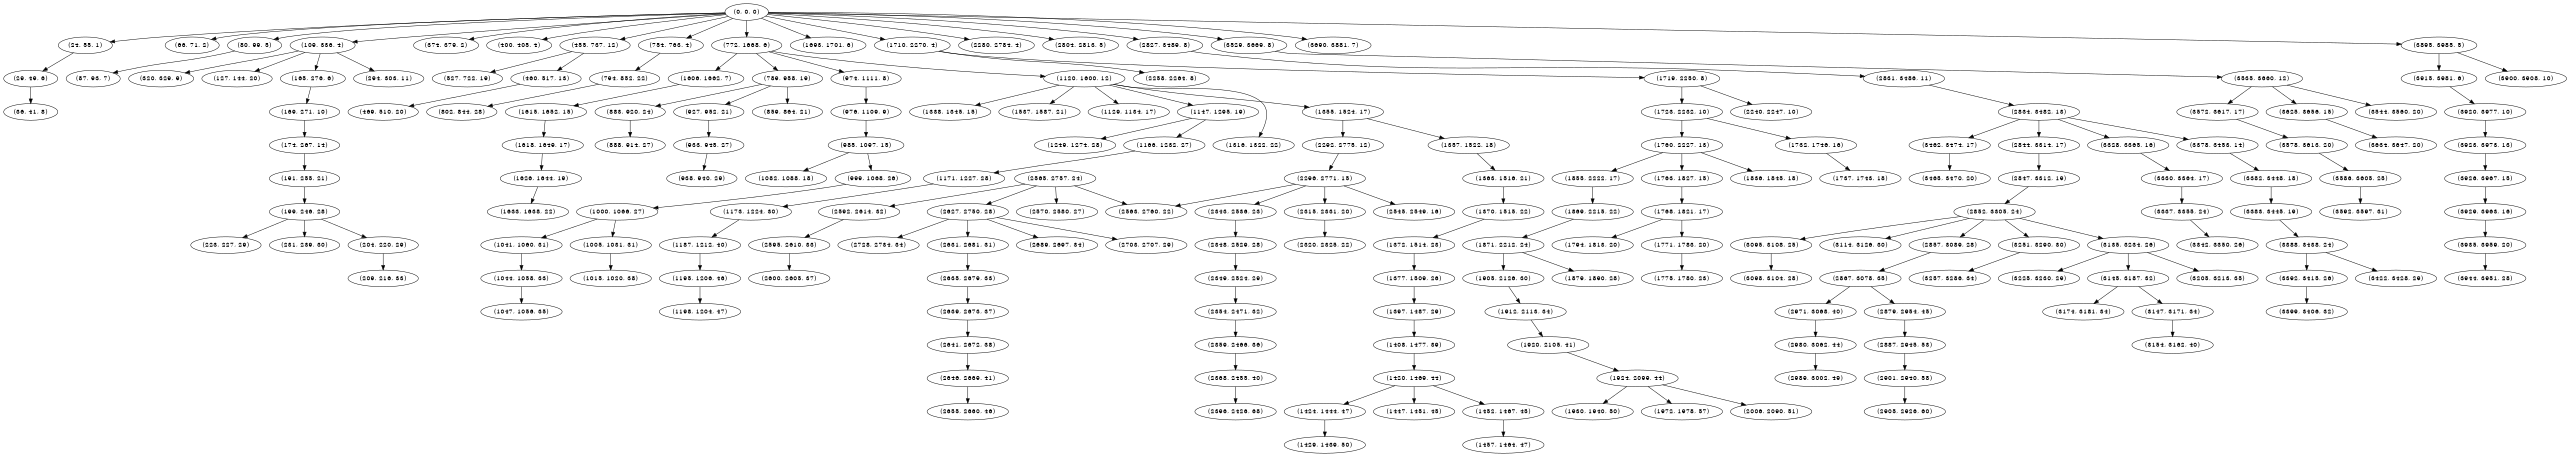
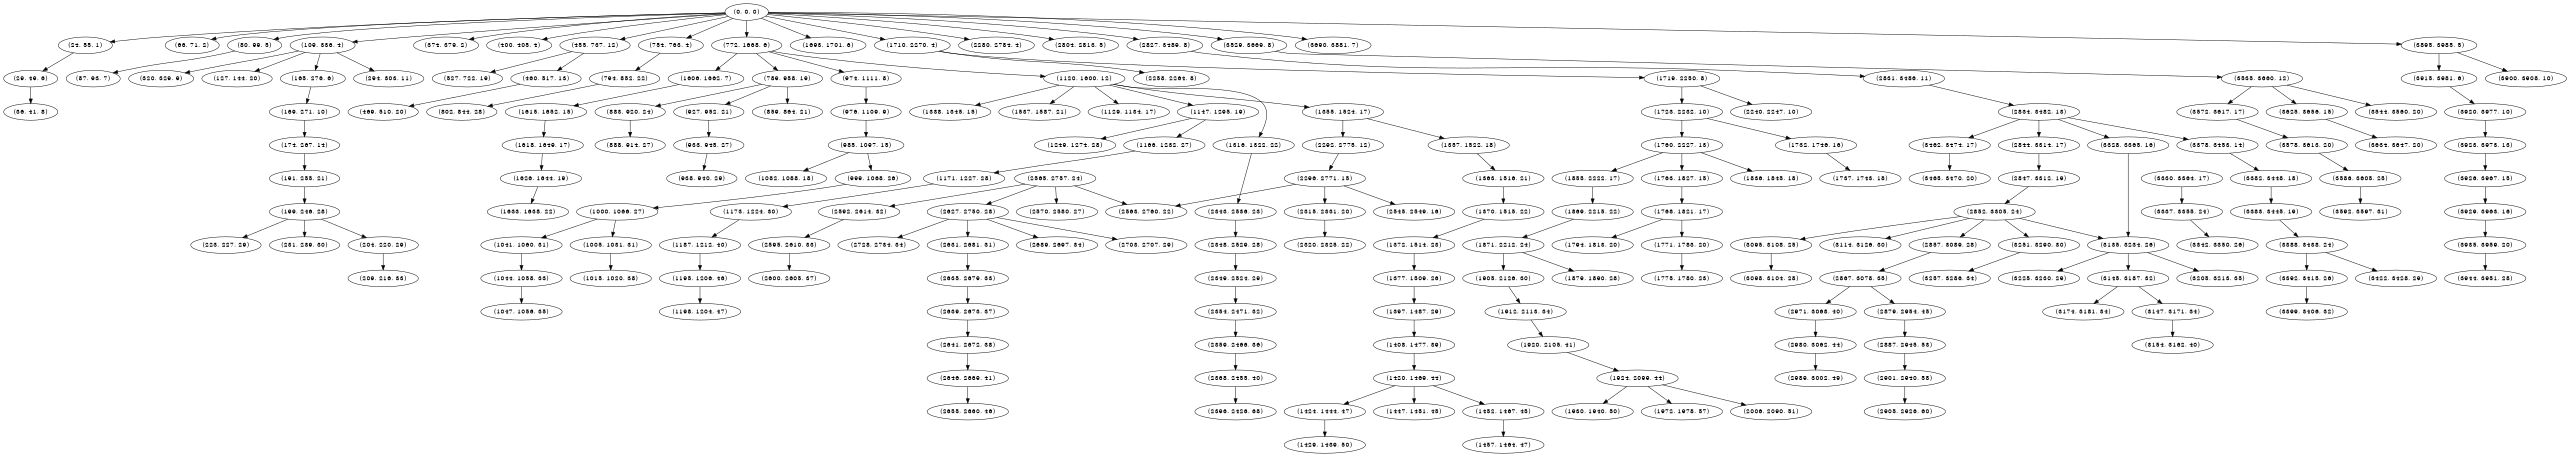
  digraph {
    "(0, 0, 0)"
    "(24, 55, 1)"
    "(66, 71, 2)"
    "(80, 99, 5)"
    "(109, 336, 4)"
    "(374, 379, 2)"
    "(400, 405, 4)"
    "(455, 737, 12)"
    "(754, 763, 4)"
    "(772, 1668, 6)"
    "(1693, 1701, 6)"
    "(1710, 2270, 4)"
    "(2280, 2784, 4)"
    "(2804, 2813, 5)"
    "(2827, 3489, 8)"
    "(3529, 3669, 8)"
    "(3690, 3881, 7)"
    "(3895, 3985, 5)"
    "(29, 49, 6)"
    "(87, 93, 7)"
    "(127, 144, 20)"
    "(165, 276, 6)"
    "(294, 303, 11)"
    "(320, 329, 9)"
    "(460, 517, 13)"
    "(527, 722, 19)"
    "(794, 852, 22)"
    "(789, 958, 19)"
    "(974, 1111, 8)"
    "(1120, 1600, 12)"
    "(1606, 1662, 7)"
    "(1719, 2250, 8)"
    "(2258, 2264, 8)"
    "(2831, 3486, 11)"
    "(3535, 3660, 12)"
    "(3900, 3908, 10)"
    "(3915, 3981, 6)"
    "(36, 41, 8)"
    "(169, 271, 10)"
    "(174, 267, 14)"
    "(191, 255, 21)"
    "(199, 246, 28)"
    "(204, 220, 29)"
    "(223, 227, 29)"
    "(231, 239, 30)"
    "(209, 216, 33)"
    "(469, 510, 20)"
    "(859, 864, 21)"
    "(883, 920, 24)"
    "(927, 952, 21)"
    "(976, 1109, 9)"
    "(1129, 1134, 17)"
    "(1147, 1295, 19)"
    "(1316, 1322, 22)"
    "(1338, 1345, 15)"
    "(1355, 1524, 17)"
    "(1537, 1587, 21)"
    "(1615, 1652, 15)"
    "(802, 844, 28)"
    "(888, 914, 27)"
    "(933, 945, 27)"
    "(938, 940, 29)"
    "(985, 1097, 15)"
    "(999, 1068, 26)"
    "(1082, 1088, 18)"
    "(1000, 1066, 27)"
    "(1005, 1031, 31)"
    "(1041, 1060, 31)"
    "(1015, 1020, 38)"
    "(1044, 1058, 33)"
    "(1047, 1056, 35)"
    "(1166, 1232, 27)"
    "(1249, 1274, 28)"
    "(1357, 1522, 18)"
    "(2292, 2775, 12)"
    "(1171, 1227, 28)"
    "(1173, 1224, 30)"
    "(1187, 1212, 40)"
    "(1195, 1206, 46)"
    "(1198, 1204, 47)"
    "(1363, 1516, 21)"
    "(1370, 1515, 22)"
    "(1372, 1514, 23)"
    "(1377, 1509, 26)"
    "(1397, 1487, 29)"
    "(1408, 1477, 39)"
    "(1420, 1469, 44)"
    "(1424, 1444, 47)"
    "(1447, 1451, 45)"
    "(1452, 1467, 45)"
    "(1429, 1439, 50)"
    "(1457, 1464, 47)"
    "(1618, 1649, 17)"
    "(1626, 1644, 19)"
    "(1633, 1638, 22)"
    "(1723, 2232, 10)"
    "(2240, 2247, 10)"
    "(1732, 1746, 16)"
    "(1760, 2227, 13)"
    "(1737, 1743, 18)"
    "(1763, 1827, 15)"
    "(1836, 1845, 18)"
    "(1855, 2222, 17)"
    "(1768, 1821, 17)"
    "(1869, 2215, 22)"
    "(1771, 1783, 20)"
    "(1794, 1813, 20)"
    "(1775, 1780, 23)"
    "(1871, 2212, 24)"
    "(1879, 1890, 28)"
    "(1905, 2126, 30)"
    "(1912, 2113, 34)"
    "(1920, 2105, 41)"
    "(1924, 2099, 44)"
    "(1930, 1940, 50)"
    "(1972, 1978, 57)"
    "(2006, 2090, 51)"
    "(2296, 2771, 15)"
    "(2315, 2331, 20)"
    "(2343, 2536, 23)"
    "(2545, 2549, 16)"
    "(2563, 2760, 22)"
    "(2320, 2325, 22)"
    "(2348, 2529, 28)"
    "(2349, 2524, 29)"
    "(2354, 2471, 32)"
    "(2359, 2466, 36)"
    "(2368, 2455, 40)"
    "(2396, 2426, 68)"
    "(2565, 2757, 24)"
    "(2570, 2580, 27)"
    "(2592, 2614, 32)"
    "(2627, 2750, 28)"
    "(2595, 2610, 33)"
    "(2631, 2681, 31)"
    "(2689, 2697, 34)"
    "(2703, 2707, 29)"
    "(2728, 2734, 34)"
    "(2600, 2605, 37)"
    "(2635, 2679, 33)"
    "(2639, 2673, 37)"
    "(2641, 2672, 38)"
    "(2646, 2669, 41)"
    "(2655, 2660, 46)"
    "(2834, 3482, 13)"
    "(2844, 3314, 17)"
    "(3328, 3365, 16)"
    "(3378, 3453, 14)"
    "(3462, 3474, 17)"
    "(2847, 3312, 19)"
    "(3330, 3364, 17)"
    "(3382, 3448, 18)"
    "(3465, 3470, 20)"
    "(2852, 3305, 24)"
    "(2857, 3089, 28)"
    "(3095, 3108, 25)"
    "(3114, 3126, 30)"
    "(3135, 3234, 26)"
    "(3251, 3290, 30)"
    "(2867, 3078, 35)"
    "(3098, 3104, 28)"
    "(3145, 3187, 32)"
    "(3205, 3213, 35)"
    "(3225, 3230, 29)"
    "(3257, 3286, 34)"
    "(2879, 2954, 45)"
    "(2971, 3068, 40)"
    "(2887, 2945, 53)"
    "(2980, 3062, 44)"
    "(2901, 2940, 58)"
    "(2905, 2926, 60)"
    "(2989, 3002, 49)"
    "(3147, 3171, 34)"
    "(3174, 3181, 34)"
    "(3154, 3162, 40)"
    "(3337, 3355, 24)"
    "(3342, 3350, 26)"
    "(3383, 3445, 19)"
    "(3388, 3438, 24)"
    "(3392, 3415, 26)"
    "(3422, 3428, 29)"
    "(3399, 3406, 32)"
    "(3544, 3560, 20)"
    "(3572, 3617, 17)"
    "(3625, 3656, 15)"
    "(3578, 3613, 20)"
    "(3634, 3647, 20)"
    "(3586, 3605, 25)"
    "(3592, 3597, 31)"
    "(3920, 3977, 10)"
    "(3923, 3973, 13)"
    "(3926, 3967, 15)"
    "(3929, 3963, 16)"
    "(3935, 3959, 20)"
    "(3944, 3951, 28)"
    "(0, 0, 0)" -> "(24, 55, 1)"
    "(0, 0, 0)" -> "(66, 71, 2)"
    "(0, 0, 0)" -> "(80, 99, 5)"
    "(0, 0, 0)" -> "(109, 336, 4)"
    "(0, 0, 0)" -> "(374, 379, 2)"
    "(0, 0, 0)" -> "(400, 405, 4)"
    "(0, 0, 0)" -> "(455, 737, 12)"
    "(0, 0, 0)" -> "(754, 763, 4)"
    "(0, 0, 0)" -> "(772, 1668, 6)"
    "(0, 0, 0)" -> "(1693, 1701, 6)"
    "(0, 0, 0)" -> "(1710, 2270, 4)"
    "(0, 0, 0)" -> "(2280, 2784, 4)"
    "(0, 0, 0)" -> "(2804, 2813, 5)"
    "(0, 0, 0)" -> "(2827, 3489, 8)"
    "(0, 0, 0)" -> "(3529, 3669, 8)"
    "(0, 0, 0)" -> "(3690, 3881, 7)"
    "(0, 0, 0)" -> "(3895, 3985, 5)"
    "(24, 55, 1)" -> "(29, 49, 6)"
    "(80, 99, 5)" -> "(87, 93, 7)"
    "(109, 336, 4)" -> "(127, 144, 20)"
    "(109, 336, 4)" -> "(165, 276, 6)"
    "(109, 336, 4)" -> "(294, 303, 11)"
    "(109, 336, 4)" -> "(320, 329, 9)"
    "(455, 737, 12)" -> "(460, 517, 13)"
    "(455, 737, 12)" -> "(527, 722, 19)"
    "(754, 763, 4)" -> "(794, 852, 22)"
    "(772, 1668, 6)" -> "(789, 958, 19)"
    "(772, 1668, 6)" -> "(974, 1111, 8)"
    "(772, 1668, 6)" -> "(1120, 1600, 12)"
    "(772, 1668, 6)" -> "(1606, 1662, 7)"
    "(1710, 2270, 4)" -> "(1719, 2250, 8)"
    "(1710, 2270, 4)" -> "(2258, 2264, 8)"
    "(2827, 3489, 8)" -> "(2831, 3486, 11)"
    "(3529, 3669, 8)" -> "(3535, 3660, 12)"
    "(3895, 3985, 5)" -> "(3900, 3908, 10)"
    "(3895, 3985, 5)" -> "(3915, 3981, 6)"
    "(29, 49, 6)" -> "(36, 41, 8)"
    "(165, 276, 6)" -> "(169, 271, 10)"
    "(460, 517, 13)" -> "(469, 510, 20)"
    "(794, 852, 22)" -> "(802, 844, 28)"
    "(789, 958, 19)" -> "(859, 864, 21)"
    "(789, 958, 19)" -> "(883, 920, 24)"
    "(789, 958, 19)" -> "(927, 952, 21)"
    "(974, 1111, 8)" -> "(976, 1109, 9)"
    "(1120, 1600, 12)" -> "(1129, 1134, 17)"
    "(1120, 1600, 12)" -> "(1147, 1295, 19)"
    "(1120, 1600, 12)" -> "(1316, 1322, 22)"
    "(1120, 1600, 12)" -> "(1338, 1345, 15)"
    "(1120, 1600, 12)" -> "(1355, 1524, 17)"
    "(1120, 1600, 12)" -> "(1537, 1587, 21)"
    "(1606, 1662, 7)" -> "(1615, 1652, 15)"
    "(1719, 2250, 8)" -> "(1723, 2232, 10)"
    "(1719, 2250, 8)" -> "(2240, 2247, 10)"
    "(2831, 3486, 11)" -> "(2834, 3482, 13)"
    "(3535, 3660, 12)" -> "(3544, 3560, 20)"
    "(3535, 3660, 12)" -> "(3572, 3617, 17)"
    "(3535, 3660, 12)" -> "(3625, 3656, 15)"
    "(3915, 3981, 6)" -> "(3920, 3977, 10)"
    "(169, 271, 10)" -> "(174, 267, 14)"
    "(174, 267, 14)" -> "(191, 255, 21)"
    "(191, 255, 21)" -> "(199, 246, 28)"
    "(199, 246, 28)" -> "(204, 220, 29)"
    "(199, 246, 28)" -> "(223, 227, 29)"
    "(199, 246, 28)" -> "(231, 239, 30)"
    "(204, 220, 29)" -> "(209, 216, 33)"
    "(883, 920, 24)" -> "(888, 914, 27)"
    "(927, 952, 21)" -> "(933, 945, 27)"
    "(976, 1109, 9)" -> "(985, 1097, 15)"
    "(1147, 1295, 19)" -> "(1166, 1232, 27)"
    "(1147, 1295, 19)" -> "(1249, 1274, 28)"
    "(1355, 1524, 17)" -> "(1357, 1522, 18)"
    "(1355, 1524, 17)" -> "(2292, 2775, 12)"
    "(1615, 1652, 15)" -> "(1618, 1649, 17)"
    "(933, 945, 27)" -> "(938, 940, 29)"
    "(985, 1097, 15)" -> "(999, 1068, 26)"
    "(985, 1097, 15)" -> "(1082, 1088, 18)"
    "(999, 1068, 26)" -> "(1000, 1066, 27)"
    "(1000, 1066, 27)" -> "(1005, 1031, 31)"
    "(1000, 1066, 27)" -> "(1041, 1060, 31)"
    "(1005, 1031, 31)" -> "(1015, 1020, 38)"
    "(1041, 1060, 31)" -> "(1044, 1058, 33)"
    "(1044, 1058, 33)" -> "(1047, 1056, 35)"
    "(1166, 1232, 27)" -> "(1171, 1227, 28)"
    "(1357, 1522, 18)" -> "(1363, 1516, 21)"
    "(2292, 2775, 12)" -> "(2296, 2771, 15)"
    "(1171, 1227, 28)" -> "(1173, 1224, 30)"
    "(1173, 1224, 30)" -> "(1187, 1212, 40)"
    "(1187, 1212, 40)" -> "(1195, 1206, 46)"
    "(1195, 1206, 46)" -> "(1198, 1204, 47)"
    "(1363, 1516, 21)" -> "(1370, 1515, 22)"
    "(1370, 1515, 22)" -> "(1372, 1514, 23)"
    "(1372, 1514, 23)" -> "(1377, 1509, 26)"
    "(1377, 1509, 26)" -> "(1397, 1487, 29)"
    "(1397, 1487, 29)" -> "(1408, 1477, 39)"
    "(1408, 1477, 39)" -> "(1420, 1469, 44)"
    "(1420, 1469, 44)" -> "(1424, 1444, 47)"
    "(1420, 1469, 44)" -> "(1447, 1451, 45)"
    "(1420, 1469, 44)" -> "(1452, 1467, 45)"
    "(1424, 1444, 47)" -> "(1429, 1439, 50)"
    "(1452, 1467, 45)" -> "(1457, 1464, 47)"
    "(1618, 1649, 17)" -> "(1626, 1644, 19)"
    "(1626, 1644, 19)" -> "(1633, 1638, 22)"
    "(1723, 2232, 10)" -> "(1732, 1746, 16)"
    "(1723, 2232, 10)" -> "(1760, 2227, 13)"
    "(1732, 1746, 16)" -> "(1737, 1743, 18)"
    "(1760, 2227, 13)" -> "(1763, 1827, 15)"
    "(1760, 2227, 13)" -> "(1836, 1845, 18)"
    "(1760, 2227, 13)" -> "(1855, 2222, 17)"
    "(1763, 1827, 15)" -> "(1768, 1821, 17)"
    "(1855, 2222, 17)" -> "(1869, 2215, 22)"
    "(1768, 1821, 17)" -> "(1771, 1783, 20)"
    "(1768, 1821, 17)" -> "(1794, 1813, 20)"
    "(1869, 2215, 22)" -> "(1871, 2212, 24)"
    "(1771, 1783, 20)" -> "(1775, 1780, 23)"
    "(1871, 2212, 24)" -> "(1879, 1890, 28)"
    "(1871, 2212, 24)" -> "(1905, 2126, 30)"
    "(1905, 2126, 30)" -> "(1912, 2113, 34)"
    "(1912, 2113, 34)" -> "(1920, 2105, 41)"
    "(1920, 2105, 41)" -> "(1924, 2099, 44)"
    "(1924, 2099, 44)" -> "(1930, 1940, 50)"
    "(1924, 2099, 44)" -> "(1972, 1978, 57)"
    "(1924, 2099, 44)" -> "(2006, 2090, 51)"
    "(2296, 2771, 15)" -> "(2315, 2331, 20)"
-   "(2296, 2771, 15)" -> "(2343, 2536, 23)"
+   "(1316, 1322, 22)" -> "(2343, 2536, 23)"
    "(2296, 2771, 15)" -> "(2545, 2549, 16)"
    "(2296, 2771, 15)" -> "(2563, 2760, 22)"
    "(2315, 2331, 20)" -> "(2320, 2325, 22)"
    "(2343, 2536, 23)" -> "(2348, 2529, 28)"
    "(2348, 2529, 28)" -> "(2349, 2524, 29)"
    "(2349, 2524, 29)" -> "(2354, 2471, 32)"
    "(2354, 2471, 32)" -> "(2359, 2466, 36)"
    "(2359, 2466, 36)" -> "(2368, 2455, 40)"
    "(2368, 2455, 40)" -> "(2396, 2426, 68)"
    "(2565, 2757, 24)" -> "(2563, 2760, 22)"
    "(2565, 2757, 24)" -> "(2570, 2580, 27)"
    "(2565, 2757, 24)" -> "(2592, 2614, 32)"
    "(2565, 2757, 24)" -> "(2627, 2750, 28)"
    "(2592, 2614, 32)" -> "(2595, 2610, 33)"
    "(2627, 2750, 28)" -> "(2631, 2681, 31)"
    "(2627, 2750, 28)" -> "(2689, 2697, 34)"
    "(2627, 2750, 28)" -> "(2703, 2707, 29)"
    "(2627, 2750, 28)" -> "(2728, 2734, 34)"
    "(2595, 2610, 33)" -> "(2600, 2605, 37)"
    "(2631, 2681, 31)" -> "(2635, 2679, 33)"
    "(2635, 2679, 33)" -> "(2639, 2673, 37)"
    "(2639, 2673, 37)" -> "(2641, 2672, 38)"
    "(2641, 2672, 38)" -> "(2646, 2669, 41)"
    "(2646, 2669, 41)" -> "(2655, 2660, 46)"
    "(2834, 3482, 13)" -> "(2844, 3314, 17)"
    "(2834, 3482, 13)" -> "(3328, 3365, 16)"
    "(2834, 3482, 13)" -> "(3378, 3453, 14)"
    "(2834, 3482, 13)" -> "(3462, 3474, 17)"
    "(2844, 3314, 17)" -> "(2847, 3312, 19)"
-   "(3328, 3365, 16)" -> "(3330, 3364, 17)"
+   "(3328, 3365, 16)" -> "(3135, 3234, 26)"
    "(3378, 3453, 14)" -> "(3382, 3448, 18)"
    "(3462, 3474, 17)" -> "(3465, 3470, 20)"
    "(2847, 3312, 19)" -> "(2852, 3305, 24)"
    "(3330, 3364, 17)" -> "(3337, 3355, 24)"
    "(3382, 3448, 18)" -> "(3383, 3445, 19)"
    "(2852, 3305, 24)" -> "(2857, 3089, 28)"
    "(2852, 3305, 24)" -> "(3095, 3108, 25)"
    "(2852, 3305, 24)" -> "(3114, 3126, 30)"
    "(2852, 3305, 24)" -> "(3135, 3234, 26)"
    "(2852, 3305, 24)" -> "(3251, 3290, 30)"
    "(2857, 3089, 28)" -> "(2867, 3078, 35)"
    "(3095, 3108, 25)" -> "(3098, 3104, 28)"
    "(3135, 3234, 26)" -> "(3145, 3187, 32)"
    "(3135, 3234, 26)" -> "(3205, 3213, 35)"
    "(3135, 3234, 26)" -> "(3225, 3230, 29)"
    "(3251, 3290, 30)" -> "(3257, 3286, 34)"
    "(2867, 3078, 35)" -> "(2879, 2954, 45)"
    "(2867, 3078, 35)" -> "(2971, 3068, 40)"
    "(3145, 3187, 32)" -> "(3147, 3171, 34)"
    "(3145, 3187, 32)" -> "(3174, 3181, 34)"
    "(2879, 2954, 45)" -> "(2887, 2945, 53)"
    "(2971, 3068, 40)" -> "(2980, 3062, 44)"
    "(2887, 2945, 53)" -> "(2901, 2940, 58)"
    "(2980, 3062, 44)" -> "(2989, 3002, 49)"
    "(2901, 2940, 58)" -> "(2905, 2926, 60)"
    "(3147, 3171, 34)" -> "(3154, 3162, 40)"
    "(3337, 3355, 24)" -> "(3342, 3350, 26)"
    "(3383, 3445, 19)" -> "(3388, 3438, 24)"
    "(3388, 3438, 24)" -> "(3392, 3415, 26)"
    "(3388, 3438, 24)" -> "(3422, 3428, 29)"
    "(3392, 3415, 26)" -> "(3399, 3406, 32)"
    "(3572, 3617, 17)" -> "(3578, 3613, 20)"
    "(3625, 3656, 15)" -> "(3634, 3647, 20)"
    "(3578, 3613, 20)" -> "(3586, 3605, 25)"
    "(3586, 3605, 25)" -> "(3592, 3597, 31)"
    "(3920, 3977, 10)" -> "(3923, 3973, 13)"
    "(3923, 3973, 13)" -> "(3926, 3967, 15)"
    "(3926, 3967, 15)" -> "(3929, 3963, 16)"
    "(3929, 3963, 16)" -> "(3935, 3959, 20)"
    "(3935, 3959, 20)" -> "(3944, 3951, 28)"
  }
